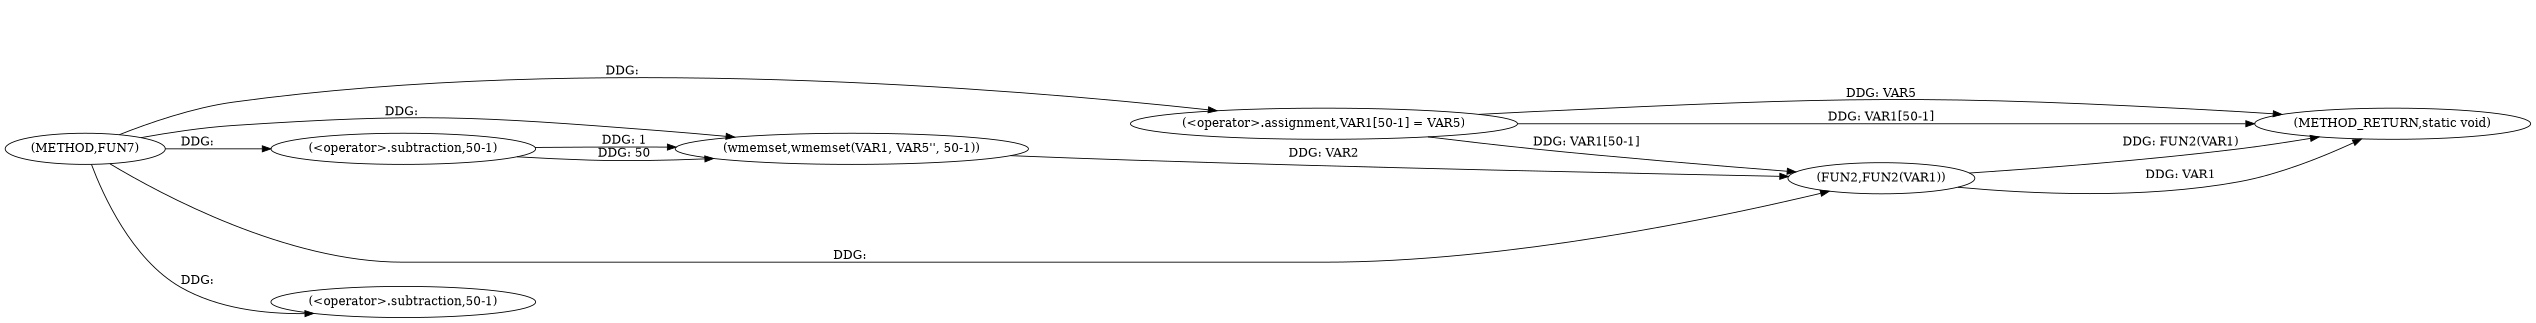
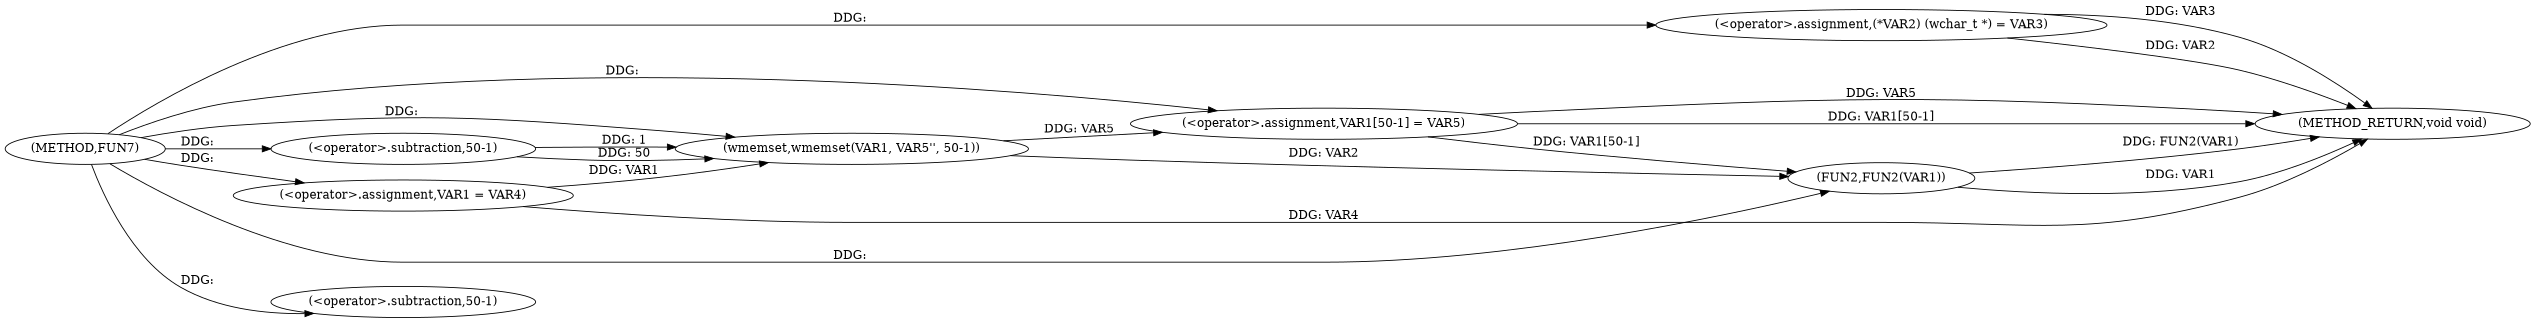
  digraph {
    rankdir=LR
    n1 [label="(METHOD,FUN7)"]
+   n2 [label="(<operator>.assignment,(*VAR2) (wchar_t *) = VAR3)"]
+   n3 [label="(<operator>.assignment,VAR1 = VAR4)"]
    n4 [label="(wmemset,wmemset(VAR1, VAR5'', 50-1))"]
    n5 [label="(<operator>.subtraction,50-1)"]
    n6 [label="(<operator>.assignment,VAR1[50-1] = VAR5)"]
    n7 [label="(<operator>.subtraction,50-1)"]
    n8 [label="(FUN2,FUN2(VAR1))"]
-   n9 [label="(METHOD_RETURN,static void)"]
+   n9 [label="(METHOD_RETURN,void void)"]
+   n1 -> n2 [label="DDG: "]
+   n1 -> n3 [label="DDG: "]
    n1 -> n4 [label="DDG: "]
    n1 -> n5 [label="DDG: "]
    n1 -> n6 [label="DDG: "]
    n1 -> n7 [label="DDG: "]
    n1 -> n8 [label="DDG: "]
+   n2 -> n9 [label="DDG: VAR2"]
+   n2 -> n9 [label="DDG: VAR3"]
+   n3 -> n4 [label="DDG: VAR1"]
+   n3 -> n9 [label="DDG: VAR4"]
+   n4 -> n6 [label="DDG: VAR5"]
    n4 -> n8 [label="DDG: VAR2"]
    n5 -> n4 [label="DDG: 50"]
    n5 -> n4 [label="DDG: 1"]
    n6 -> n8 [label="DDG: VAR1[50-1]"]
    n6 -> n9 [label="DDG: VAR5"]
    n6 -> n9 [label="DDG: VAR1[50-1]"]
    n8 -> n9 [label="DDG: VAR1"]
    n8 -> n9 [label="DDG: FUN2(VAR1)"]
  }
